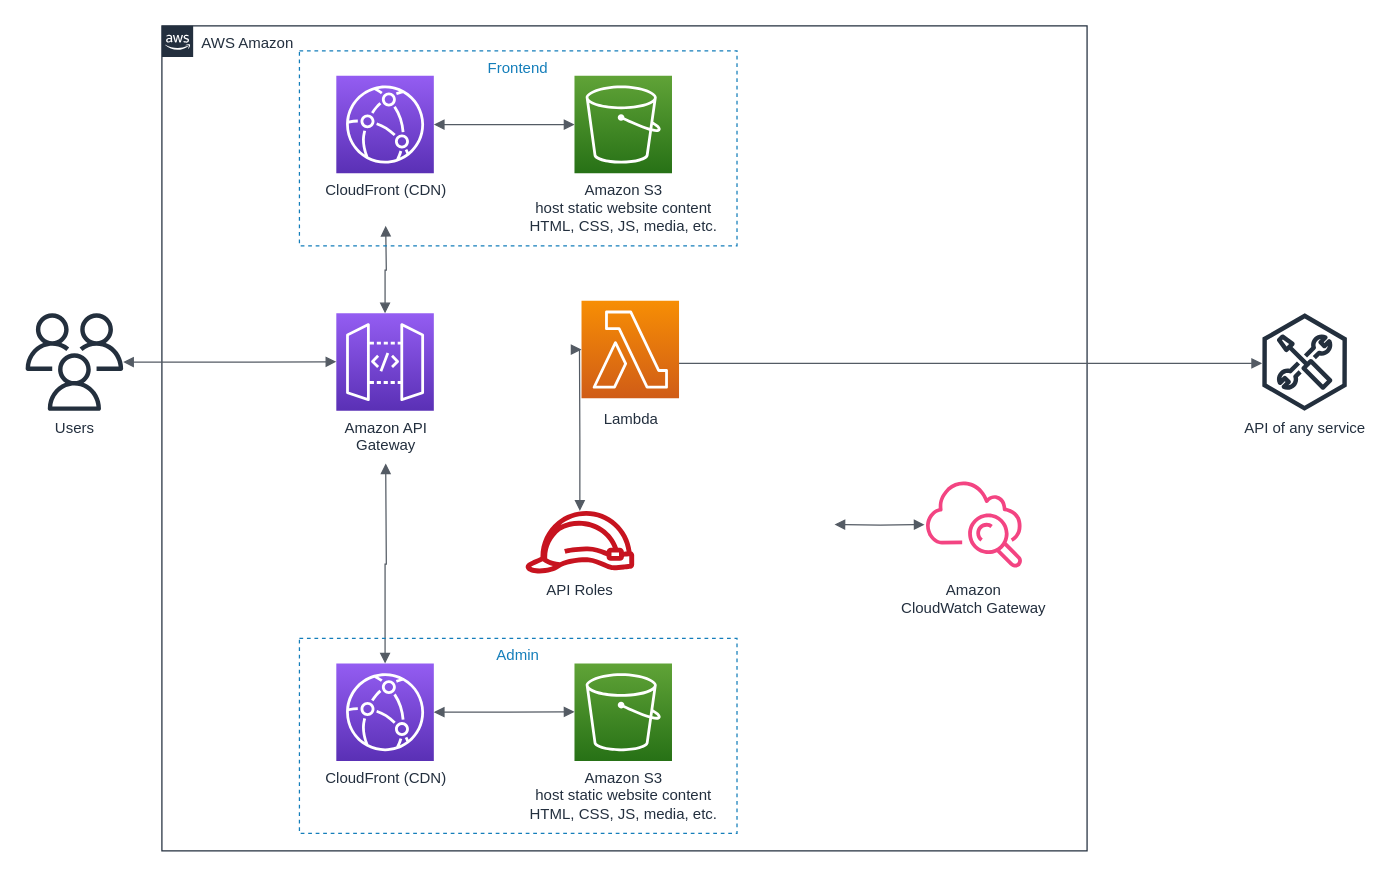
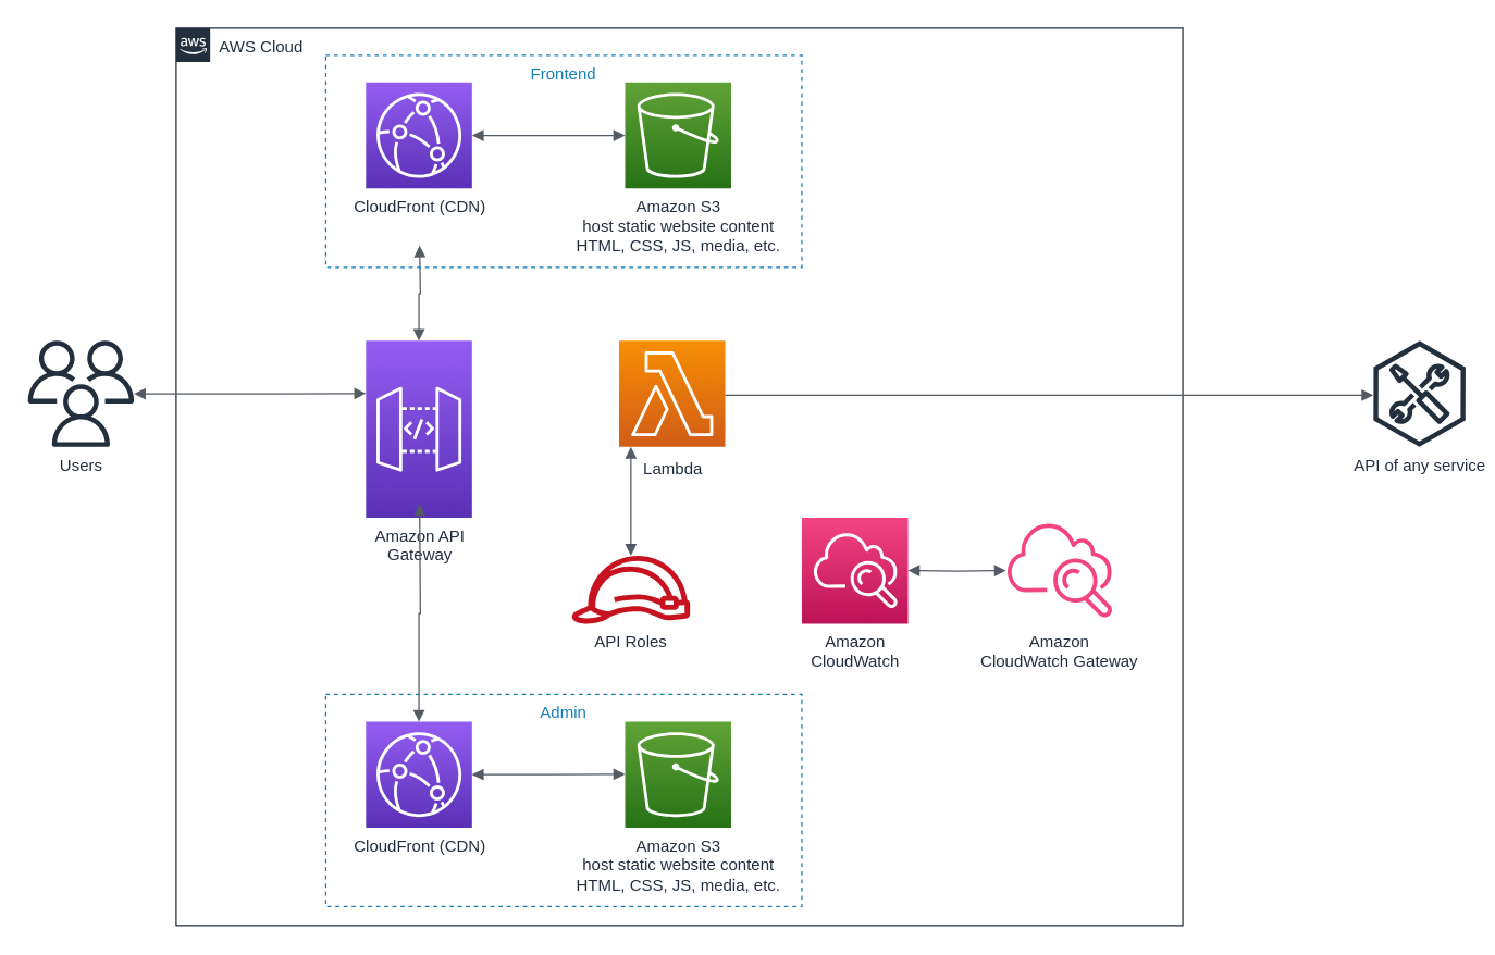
  <mxCell id="0" />
  <mxCell id="1" parent="0" />
  <mxCell id="2" value="CloudFront (CDN)" style="sketch=0;points=[[0,0,0],[0.25,0,0],[0.5,0,0],[0.75,0,0],[1,0,0],[0,1,0],[0.25,1,0],[0.5,1,0],[0.75,1,0],[1,1,0],[0,0.25,0],[0,0.5,0],[0,0.75,0],[1,0.25,0],[1,0.5,0],[1,0.75,0]];outlineConnect=0;fontColor=#232F3E;gradientColor=#945DF2;gradientDirection=north;fillColor=#5A30B5;strokeColor=#ffffff;dashed=0;verticalLabelPosition=bottom;verticalAlign=top;align=center;html=1;fontSize=12;fontStyle=0;aspect=fixed;shape=mxgraph.aws4.resourceIcon;resIcon=mxgraph.aws4.cloudfront;" parent="1" vertex="1"><mxGeometry x="268.5" y="60" width="78" height="78" as="geometry" /></mxCell>
  <mxCell id="3" value="Users" style="sketch=0;outlineConnect=0;fontColor=#232F3E;gradientColor=none;fillColor=#232F3D;strokeColor=none;dashed=0;verticalLabelPosition=bottom;verticalAlign=top;align=center;html=1;fontSize=12;fontStyle=0;aspect=fixed;pointerEvents=1;shape=mxgraph.aws4.users;" parent="1" vertex="1"><mxGeometry x="20" y="250" width="78" height="78" as="geometry" /></mxCell>
  <mxCell id="4" value="API of any service" style="sketch=0;outlineConnect=0;fontColor=#232F3E;gradientColor=none;fillColor=#232F3D;strokeColor=none;dashed=0;verticalLabelPosition=bottom;verticalAlign=top;align=center;html=1;fontSize=12;fontStyle=0;aspect=fixed;pointerEvents=1;shape=mxgraph.aws4.external_toolkit;" parent="1" vertex="1"><mxGeometry x="1009" y="250" width="68" height="78" as="geometry" /></mxCell>
  <mxCell id="5" value="" style="edgeStyle=orthogonalEdgeStyle;html=1;endArrow=block;elbow=vertical;startArrow=block;startFill=1;endFill=1;strokeColor=#545B64;rounded=0;" parent="1" source="10" edge="1"><mxGeometry width="100" relative="1" as="geometry"><mxPoint x="339" y="250" as="sourcePoint" /><mxPoint x="308" y="180" as="targetPoint" /></mxGeometry></mxCell>
- <mxCell id="6" value="AWS Amazon" style="points=[[0,0],[0.25,0],[0.5,0],[0.75,0],[1,0],[1,0.25],[1,0.5],[1,0.75],[1,1],[0.75,1],[0.5,1],[0.25,1],[0,1],[0,0.75],[0,0.5],[0,0.25]];outlineConnect=0;gradientColor=none;html=1;whiteSpace=wrap;fontSize=12;fontStyle=0;container=1;pointerEvents=0;collapsible=0;recursiveResize=0;shape=mxgraph.aws4.group;grIcon=mxgraph.aws4.group_aws_cloud_alt;strokeColor=#232F3E;fillColor=none;verticalAlign=top;align=left;spacingLeft=30;fontColor=#232F3E;dashed=0;" parent="1" vertex="1"><mxGeometry x="129" y="20" width="740" height="660" as="geometry" /></mxCell>
+ <mxCell id="6" value="AWS Cloud" style="points=[[0,0],[0.25,0],[0.5,0],[0.75,0],[1,0],[1,0.25],[1,0.5],[1,0.75],[1,1],[0.75,1],[0.5,1],[0.25,1],[0,1],[0,0.75],[0,0.5],[0,0.25]];outlineConnect=0;gradientColor=none;html=1;whiteSpace=wrap;fontSize=12;fontStyle=0;container=1;pointerEvents=0;collapsible=0;recursiveResize=0;shape=mxgraph.aws4.group;grIcon=mxgraph.aws4.group_aws_cloud_alt;strokeColor=#232F3E;fillColor=none;verticalAlign=top;align=left;spacingLeft=30;fontColor=#232F3E;dashed=0;" parent="1" vertex="1"><mxGeometry x="129" y="20" width="740" height="660" as="geometry" /></mxCell>
  <mxCell id="7" value="API Roles" style="outlineConnect=0;fontColor=#232F3E;gradientColor=none;fillColor=#C7131F;strokeColor=none;dashed=0;verticalLabelPosition=bottom;verticalAlign=top;align=center;html=1;fontSize=12;fontStyle=0;aspect=fixed;pointerEvents=1;shape=mxgraph.aws4.role;labelBackgroundColor=#ffffff;" parent="6" vertex="1"><mxGeometry x="290" y="388" width="88.63" height="50" as="geometry" /></mxCell>
+ <mxCell id="8" value="Amazon&lt;br&gt;CloudWatch&lt;br&gt;" style="outlineConnect=0;fontColor=#232F3E;gradientColor=#F34482;gradientDirection=north;fillColor=#BC1356;strokeColor=#ffffff;dashed=0;verticalLabelPosition=bottom;verticalAlign=top;align=center;html=1;fontSize=12;fontStyle=0;aspect=fixed;shape=mxgraph.aws4.resourceIcon;resIcon=mxgraph.aws4.cloudwatch;labelBackgroundColor=#ffffff;" parent="6" vertex="1"><mxGeometry x="460.0" y="360" width="78" height="78" as="geometry" /></mxCell>
  <mxCell id="9" value="Amazon&lt;br&gt;CloudWatch Gateway&lt;br&gt;" style="outlineConnect=0;fontColor=#232F3E;gradientColor=none;gradientDirection=north;fillColor=#F34482;strokeColor=none;dashed=0;verticalLabelPosition=bottom;verticalAlign=top;align=center;html=1;fontSize=12;fontStyle=0;aspect=fixed;shape=mxgraph.aws4.cloudwatch;labelBackgroundColor=#ffffff;" parent="6" vertex="1"><mxGeometry x="610.0" y="360" width="78" height="78" as="geometry" /></mxCell>
- <mxCell id="10" value="Amazon API&lt;br&gt;Gateway&lt;br&gt;" style="outlineConnect=0;fontColor=#232F3E;gradientColor=#945DF2;gradientDirection=north;fillColor=#5A30B5;strokeColor=#ffffff;dashed=0;verticalLabelPosition=bottom;verticalAlign=top;align=center;html=1;fontSize=12;fontStyle=0;aspect=fixed;shape=mxgraph.aws4.resourceIcon;resIcon=mxgraph.aws4.api_gateway;labelBackgroundColor=#ffffff;" parent="6" vertex="1"><mxGeometry x="139.5" y="230" width="78" height="78" as="geometry" /></mxCell>
- <mxCell id="11" value="Lambda" style="outlineConnect=0;fontColor=#232F3E;gradientColor=#F78E04;gradientDirection=north;fillColor=#D05C17;strokeColor=#ffffff;dashed=0;verticalLabelPosition=bottom;verticalAlign=top;align=center;html=1;fontSize=12;fontStyle=0;aspect=fixed;shape=mxgraph.aws4.resourceIcon;resIcon=mxgraph.aws4.lambda;labelBackgroundColor=#ffffff;spacingTop=3;" parent="6" vertex="1"><mxGeometry x="335.63" y="220" width="78" height="78" as="geometry" /></mxCell>
+ <mxCell id="10" value="Amazon API&lt;br&gt;Gateway&lt;br&gt;" style="outlineConnect=0;fontColor=#232F3E;gradientColor=#945DF2;gradientDirection=north;fillColor=#5A30B5;strokeColor=#ffffff;dashed=0;verticalLabelPosition=bottom;verticalAlign=top;align=center;html=1;fontSize=12;fontStyle=0;aspect=fixed;shape=mxgraph.aws4.resourceIcon;resIcon=mxgraph.aws4.api_gateway;labelBackgroundColor=#ffffff;" parent="6" vertex="1"><mxGeometry x="139.5" y="230" width="78" height="130" as="geometry" /></mxCell>
+ <mxCell id="11" value="Lambda" style="outlineConnect=0;fontColor=#232F3E;gradientColor=#F78E04;gradientDirection=north;fillColor=#D05C17;strokeColor=#ffffff;dashed=0;verticalLabelPosition=bottom;verticalAlign=top;align=center;html=1;fontSize=12;fontStyle=0;aspect=fixed;shape=mxgraph.aws4.resourceIcon;resIcon=mxgraph.aws4.lambda;labelBackgroundColor=#ffffff;spacingTop=3;" parent="6" vertex="1"><mxGeometry x="325.63" y="230" width="78" height="78" as="geometry" /></mxCell>
  <mxCell id="12" value="Amazon S3&lt;br&gt;host static website content&lt;br&gt;HTML, CSS, JS, media, etc." style="outlineConnect=0;fontColor=#232F3E;gradientColor=#60A337;gradientDirection=north;fillColor=#277116;strokeColor=#ffffff;dashed=0;verticalLabelPosition=bottom;verticalAlign=top;align=center;html=1;fontSize=12;fontStyle=0;aspect=fixed;shape=mxgraph.aws4.resourceIcon;resIcon=mxgraph.aws4.s3;labelBackgroundColor=#ffffff;" parent="6" vertex="1"><mxGeometry x="330.0" y="40" width="78" height="78" as="geometry" /></mxCell>
  <mxCell id="13" value="CloudFront (CDN)" style="sketch=0;points=[[0,0,0],[0.25,0,0],[0.5,0,0],[0.75,0,0],[1,0,0],[0,1,0],[0.25,1,0],[0.5,1,0],[0.75,1,0],[1,1,0],[0,0.25,0],[0,0.5,0],[0,0.75,0],[1,0.25,0],[1,0.5,0],[1,0.75,0]];outlineConnect=0;fontColor=#232F3E;gradientColor=#945DF2;gradientDirection=north;fillColor=#5A30B5;strokeColor=#ffffff;dashed=0;verticalLabelPosition=bottom;verticalAlign=top;align=center;html=1;fontSize=12;fontStyle=0;aspect=fixed;shape=mxgraph.aws4.resourceIcon;resIcon=mxgraph.aws4.cloudfront;" parent="6" vertex="1"><mxGeometry x="139.5" y="510" width="78" height="78" as="geometry" /></mxCell>
  <mxCell id="14" value="Amazon S3&lt;br&gt;host static website content&lt;br&gt;HTML, CSS, JS, media, etc." style="outlineConnect=0;fontColor=#232F3E;gradientColor=#60A337;gradientDirection=north;fillColor=#277116;strokeColor=#ffffff;dashed=0;verticalLabelPosition=bottom;verticalAlign=top;align=center;html=1;fontSize=12;fontStyle=0;aspect=fixed;shape=mxgraph.aws4.resourceIcon;resIcon=mxgraph.aws4.s3;labelBackgroundColor=#ffffff;" parent="6" vertex="1"><mxGeometry x="330.0" y="510" width="78" height="78" as="geometry" /></mxCell>
  <mxCell id="15" value="" style="edgeStyle=orthogonalEdgeStyle;html=1;endArrow=block;elbow=vertical;startArrow=block;startFill=1;endFill=1;strokeColor=#545B64;rounded=0;exitX=0.5;exitY=0;exitDx=0;exitDy=0;exitPerimeter=0;" parent="6" source="13" edge="1"><mxGeometry width="100" relative="1" as="geometry"><mxPoint x="178" y="465" as="sourcePoint" /><mxPoint x="179" y="350" as="targetPoint" /></mxGeometry></mxCell>
  <mxCell id="16" value="Frontend" style="fillColor=none;strokeColor=#147EBA;dashed=1;verticalAlign=top;fontStyle=0;fontColor=#147EBA;" parent="6" vertex="1"><mxGeometry x="110" y="20" width="350" height="156" as="geometry" /></mxCell>
  <mxCell id="17" value="Admin" style="fillColor=none;strokeColor=#147EBA;dashed=1;verticalAlign=top;fontStyle=0;fontColor=#147EBA;" parent="6" vertex="1"><mxGeometry x="110" y="490" width="350" height="156" as="geometry" /></mxCell>
  <mxCell id="18" value="" style="edgeStyle=orthogonalEdgeStyle;html=1;endArrow=block;elbow=vertical;startArrow=block;startFill=1;endFill=1;strokeColor=#545B64;rounded=0;" parent="6" source="3" edge="1"><mxGeometry width="100" relative="1" as="geometry"><mxPoint x="39.5" y="268.71" as="sourcePoint" /><mxPoint x="139.5" y="268.71" as="targetPoint" /></mxGeometry></mxCell>
  <mxCell id="19" value="" style="edgeStyle=orthogonalEdgeStyle;html=1;endArrow=block;elbow=vertical;startArrow=block;startFill=1;endFill=1;strokeColor=#545B64;rounded=0;exitX=1;exitY=0.5;exitDx=0;exitDy=0;exitPerimeter=0;" parent="6" source="13" edge="1"><mxGeometry width="100" relative="1" as="geometry"><mxPoint x="230" y="548.71" as="sourcePoint" /><mxPoint x="330" y="548.71" as="targetPoint" /></mxGeometry></mxCell>
  <mxCell id="20" value="" style="edgeStyle=orthogonalEdgeStyle;html=1;endArrow=block;elbow=vertical;startArrow=block;startFill=1;endFill=1;strokeColor=#545B64;rounded=0;" parent="6" target="9" edge="1"><mxGeometry width="100" relative="1" as="geometry"><mxPoint x="538" y="398.83" as="sourcePoint" /><mxPoint x="638" y="398.83" as="targetPoint" /></mxGeometry></mxCell>
  <mxCell id="21" value="" style="edgeStyle=orthogonalEdgeStyle;html=1;endArrow=block;elbow=vertical;startArrow=block;startFill=1;endFill=1;strokeColor=#545B64;rounded=0;" parent="6" source="7" target="11" edge="1"><mxGeometry width="100" relative="1" as="geometry"><mxPoint x="320" y="350" as="sourcePoint" /><mxPoint x="420" y="350" as="targetPoint" /><Array as="points"><mxPoint x="334" y="330" /><mxPoint x="334" y="330" /></Array></mxGeometry></mxCell>
  <mxCell id="22" value="" style="edgeStyle=orthogonalEdgeStyle;html=1;endArrow=block;elbow=vertical;startArrow=none;endFill=1;strokeColor=#545B64;rounded=0;entryX=-0.003;entryY=0.513;entryDx=0;entryDy=0;entryPerimeter=0;" parent="1" source="11" target="4" edge="1"><mxGeometry width="100" relative="1" as="geometry"><mxPoint x="749" y="340" as="sourcePoint" /><mxPoint x="849" y="340" as="targetPoint" /><Array as="points"><mxPoint x="529" y="290" /><mxPoint x="529" y="290" /></Array></mxGeometry></mxCell>
  <mxCell id="23" value="" style="edgeStyle=orthogonalEdgeStyle;html=1;endArrow=block;elbow=vertical;startArrow=block;startFill=1;endFill=1;strokeColor=#545B64;rounded=0;exitX=1;exitY=0.5;exitDx=0;exitDy=0;exitPerimeter=0;" parent="1" source="2" target="12" edge="1"><mxGeometry width="100" relative="1" as="geometry"><mxPoint x="354.63" y="98.76" as="sourcePoint" /><mxPoint x="419" y="99" as="targetPoint" /></mxGeometry></mxCell>
